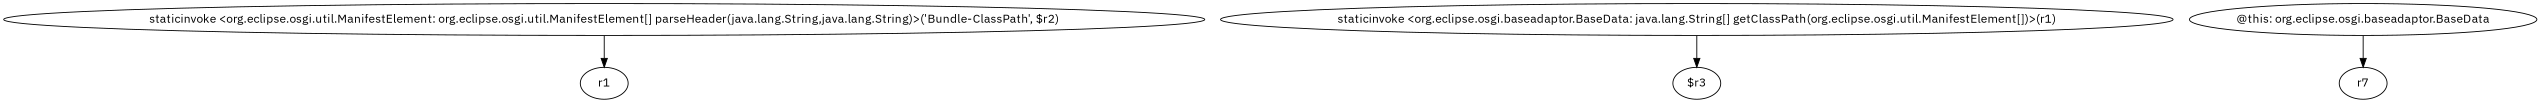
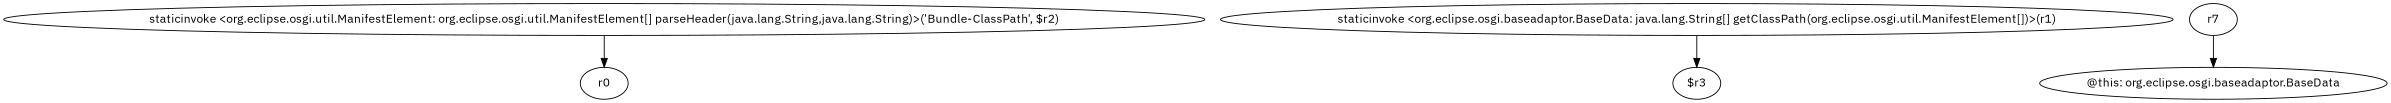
  digraph {
    fontname="IBM Plex Sans"
    node [fontname="IBM Plex Sans"]
    edge [fontname="IBM Plex Sans"]
    n1 [label="staticinvoke <org.eclipse.osgi.util.ManifestElement: org.eclipse.osgi.util.ManifestElement[] parseHeader(java.lang.String,java.lang.String)>('Bundle-ClassPath', $r2)"]
-   n2 [label=r1]
+   n2 [label=r0]
    n3 [label="staticinvoke <org.eclipse.osgi.baseadaptor.BaseData: java.lang.String[] getClassPath(org.eclipse.osgi.util.ManifestElement[])>(r1)"]
    n4 [label="$r3"]
    n5 [label="@this: org.eclipse.osgi.baseadaptor.BaseData"]
    n6 [label=r7]
    n1 -> n2
    n3 -> n4
-   n5 -> n6
+   n6 -> n5
  }
